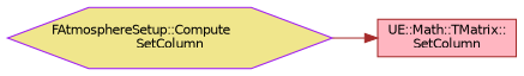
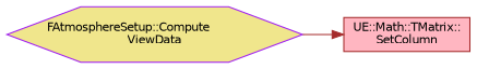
  digraph {
    rankdir=RL
    node [fontname=Helvetica fontsize=10 style=filled]
    n1 [color=brown fillcolor=lightpink fontcolor=black height=0.2 label="UE::Math::TMatrix::\lSetColumn" shape=box width=0.4]
-   n2 [color=purple fillcolor=khaki height=0.2 label="FAtmosphereSetup::Compute\lSetColumn" shape=hexagon width=0.4]
+   n2 [color=purple fillcolor=khaki height=0.2 label="FAtmosphereSetup::Compute\lViewData" shape=hexagon width=0.4]
    n1 -> n2 [color=brown dir=back fontname=Helvetica fontsize=10 labelfontname=Helvetica labelfontsize=10 style=solid]
  }
